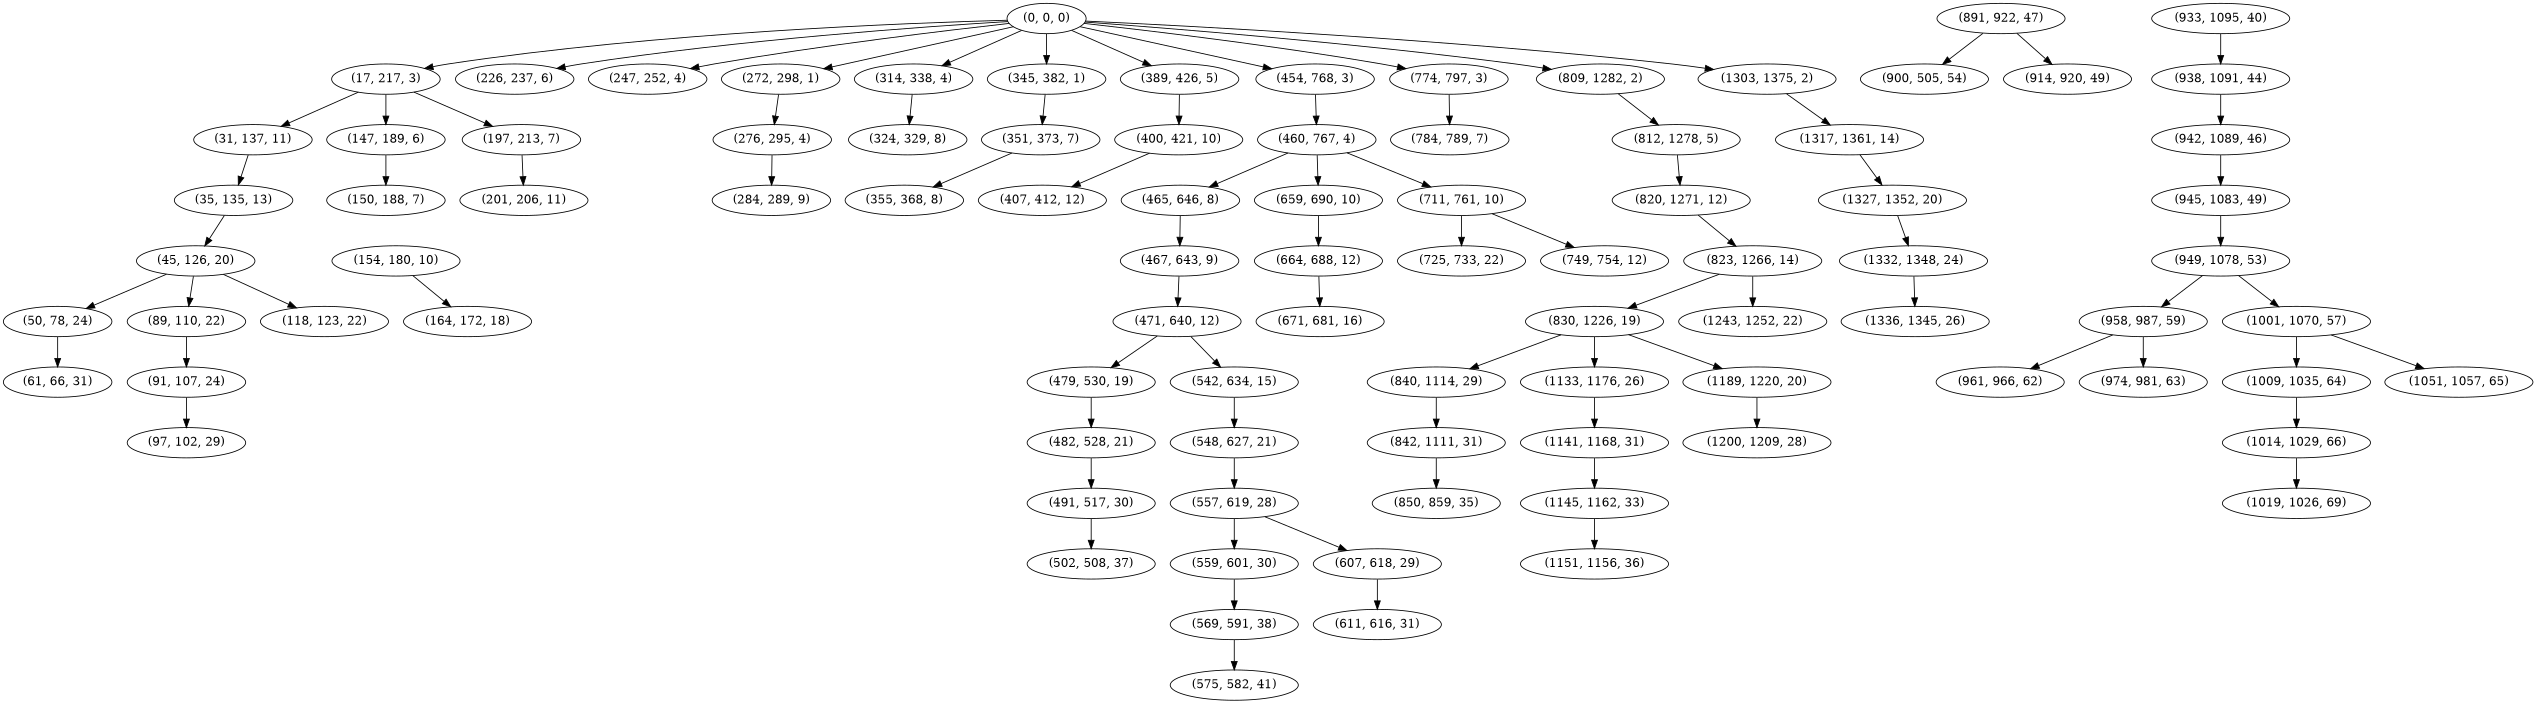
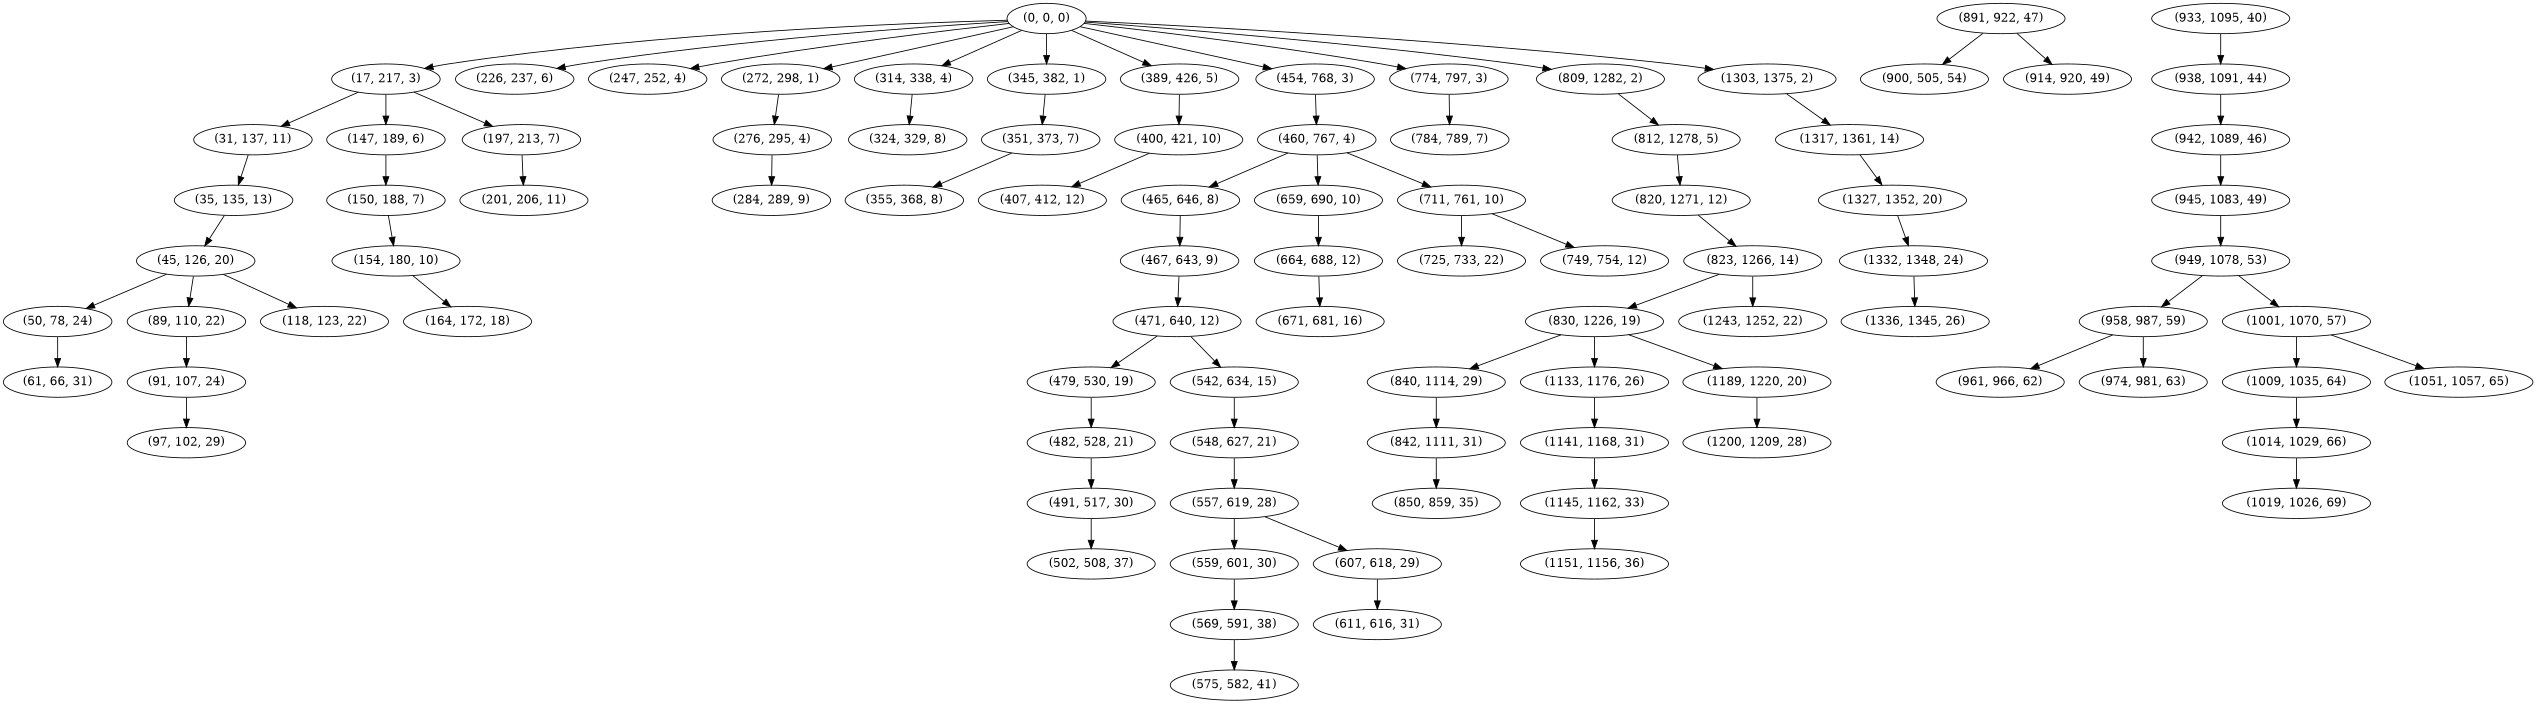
  digraph {
    "(0, 0, 0)"
    "(17, 217, 3)"
    "(226, 237, 6)"
    "(247, 252, 4)"
    "(272, 298, 1)"
    "(314, 338, 4)"
    "(345, 382, 1)"
    "(389, 426, 5)"
    "(454, 768, 3)"
    "(774, 797, 3)"
    "(809, 1282, 2)"
    "(1303, 1375, 2)"
    "(31, 137, 11)"
    "(147, 189, 6)"
    "(197, 213, 7)"
    "(276, 295, 4)"
    "(324, 329, 8)"
    "(351, 373, 7)"
    "(400, 421, 10)"
    "(460, 767, 4)"
    "(784, 789, 7)"
    "(812, 1278, 5)"
    "(1317, 1361, 14)"
    "(35, 135, 13)"
    "(150, 188, 7)"
    "(201, 206, 11)"
    "(45, 126, 20)"
    "(50, 78, 24)"
    "(89, 110, 22)"
    "(118, 123, 22)"
    "(61, 66, 31)"
    "(91, 107, 24)"
    "(97, 102, 29)"
    "(154, 180, 10)"
    "(164, 172, 18)"
    "(284, 289, 9)"
    "(355, 368, 8)"
    "(407, 412, 12)"
    "(465, 646, 8)"
    "(659, 690, 10)"
    "(711, 761, 10)"
    "(467, 643, 9)"
    "(664, 688, 12)"
    "(725, 733, 22)"
    "(749, 754, 12)"
    "(471, 640, 12)"
    "(479, 530, 19)"
    "(542, 634, 15)"
    "(482, 528, 21)"
    "(548, 627, 21)"
    "(491, 517, 30)"
    "(502, 508, 37)"
    "(557, 619, 28)"
    "(559, 601, 30)"
    "(607, 618, 29)"
    "(569, 591, 38)"
    "(611, 616, 31)"
    "(575, 582, 41)"
    "(671, 681, 16)"
    "(820, 1271, 12)"
    "(823, 1266, 14)"
    "(830, 1226, 19)"
    "(1243, 1252, 22)"
    "(840, 1114, 29)"
    "(1133, 1176, 26)"
    "(1189, 1220, 20)"
    "(842, 1111, 31)"
    "(1141, 1168, 31)"
    "(1200, 1209, 28)"
    "(850, 859, 35)"
    n71 [label="(900, 505, 54)"]
    "(891, 922, 47)"
    "(914, 920, 49)"
    "(933, 1095, 40)"
    "(938, 1091, 44)"
    "(942, 1089, 46)"
    "(945, 1083, 49)"
    "(949, 1078, 53)"
    "(958, 987, 59)"
    "(1001, 1070, 57)"
    "(961, 966, 62)"
    "(974, 981, 63)"
    "(1009, 1035, 64)"
    "(1051, 1057, 65)"
    "(1014, 1029, 66)"
    "(1019, 1026, 69)"
    "(1145, 1162, 33)"
    "(1151, 1156, 36)"
    "(1327, 1352, 20)"
    "(1332, 1348, 24)"
    "(1336, 1345, 26)"
    "(0, 0, 0)" -> "(17, 217, 3)"
    "(0, 0, 0)" -> "(226, 237, 6)"
    "(0, 0, 0)" -> "(247, 252, 4)"
    "(0, 0, 0)" -> "(272, 298, 1)"
    "(0, 0, 0)" -> "(314, 338, 4)"
    "(0, 0, 0)" -> "(345, 382, 1)"
    "(0, 0, 0)" -> "(389, 426, 5)"
    "(0, 0, 0)" -> "(454, 768, 3)"
    "(0, 0, 0)" -> "(774, 797, 3)"
    "(0, 0, 0)" -> "(809, 1282, 2)"
    "(0, 0, 0)" -> "(1303, 1375, 2)"
    "(17, 217, 3)" -> "(31, 137, 11)"
    "(17, 217, 3)" -> "(147, 189, 6)"
    "(17, 217, 3)" -> "(197, 213, 7)"
    "(272, 298, 1)" -> "(276, 295, 4)"
    "(314, 338, 4)" -> "(324, 329, 8)"
    "(345, 382, 1)" -> "(351, 373, 7)"
    "(389, 426, 5)" -> "(400, 421, 10)"
    "(454, 768, 3)" -> "(460, 767, 4)"
    "(774, 797, 3)" -> "(784, 789, 7)"
    "(809, 1282, 2)" -> "(812, 1278, 5)"
    "(1303, 1375, 2)" -> "(1317, 1361, 14)"
    "(31, 137, 11)" -> "(35, 135, 13)"
    "(147, 189, 6)" -> "(150, 188, 7)"
    "(197, 213, 7)" -> "(201, 206, 11)"
    "(276, 295, 4)" -> "(284, 289, 9)"
    "(351, 373, 7)" -> "(355, 368, 8)"
    "(400, 421, 10)" -> "(407, 412, 12)"
    "(460, 767, 4)" -> "(465, 646, 8)"
    "(460, 767, 4)" -> "(659, 690, 10)"
    "(460, 767, 4)" -> "(711, 761, 10)"
    "(812, 1278, 5)" -> "(820, 1271, 12)"
    "(1317, 1361, 14)" -> "(1327, 1352, 20)"
    "(35, 135, 13)" -> "(45, 126, 20)"
+   "(150, 188, 7)" -> "(154, 180, 10)"
    "(45, 126, 20)" -> "(50, 78, 24)"
    "(45, 126, 20)" -> "(89, 110, 22)"
    "(45, 126, 20)" -> "(118, 123, 22)"
    "(50, 78, 24)" -> "(61, 66, 31)"
    "(89, 110, 22)" -> "(91, 107, 24)"
    "(91, 107, 24)" -> "(97, 102, 29)"
    "(154, 180, 10)" -> "(164, 172, 18)"
    "(465, 646, 8)" -> "(467, 643, 9)"
    "(659, 690, 10)" -> "(664, 688, 12)"
    "(711, 761, 10)" -> "(725, 733, 22)"
    "(711, 761, 10)" -> "(749, 754, 12)"
    "(467, 643, 9)" -> "(471, 640, 12)"
    "(664, 688, 12)" -> "(671, 681, 16)"
    "(471, 640, 12)" -> "(479, 530, 19)"
    "(471, 640, 12)" -> "(542, 634, 15)"
    "(479, 530, 19)" -> "(482, 528, 21)"
    "(542, 634, 15)" -> "(548, 627, 21)"
    "(482, 528, 21)" -> "(491, 517, 30)"
    "(548, 627, 21)" -> "(557, 619, 28)"
    "(491, 517, 30)" -> "(502, 508, 37)"
    "(557, 619, 28)" -> "(559, 601, 30)"
    "(557, 619, 28)" -> "(607, 618, 29)"
    "(559, 601, 30)" -> "(569, 591, 38)"
    "(607, 618, 29)" -> "(611, 616, 31)"
    "(569, 591, 38)" -> "(575, 582, 41)"
    "(820, 1271, 12)" -> "(823, 1266, 14)"
    "(823, 1266, 14)" -> "(830, 1226, 19)"
    "(823, 1266, 14)" -> "(1243, 1252, 22)"
    "(830, 1226, 19)" -> "(840, 1114, 29)"
    "(830, 1226, 19)" -> "(1133, 1176, 26)"
    "(830, 1226, 19)" -> "(1189, 1220, 20)"
    "(840, 1114, 29)" -> "(842, 1111, 31)"
    "(1133, 1176, 26)" -> "(1141, 1168, 31)"
    "(1189, 1220, 20)" -> "(1200, 1209, 28)"
    "(842, 1111, 31)" -> "(850, 859, 35)"
    "(1141, 1168, 31)" -> "(1145, 1162, 33)"
    "(891, 922, 47)" -> n71
    "(891, 922, 47)" -> "(914, 920, 49)"
    "(933, 1095, 40)" -> "(938, 1091, 44)"
    "(938, 1091, 44)" -> "(942, 1089, 46)"
    "(942, 1089, 46)" -> "(945, 1083, 49)"
    "(945, 1083, 49)" -> "(949, 1078, 53)"
    "(949, 1078, 53)" -> "(958, 987, 59)"
    "(949, 1078, 53)" -> "(1001, 1070, 57)"
    "(958, 987, 59)" -> "(961, 966, 62)"
    "(958, 987, 59)" -> "(974, 981, 63)"
    "(1001, 1070, 57)" -> "(1009, 1035, 64)"
    "(1001, 1070, 57)" -> "(1051, 1057, 65)"
    "(1009, 1035, 64)" -> "(1014, 1029, 66)"
    "(1014, 1029, 66)" -> "(1019, 1026, 69)"
    "(1145, 1162, 33)" -> "(1151, 1156, 36)"
    "(1327, 1352, 20)" -> "(1332, 1348, 24)"
    "(1332, 1348, 24)" -> "(1336, 1345, 26)"
  }
